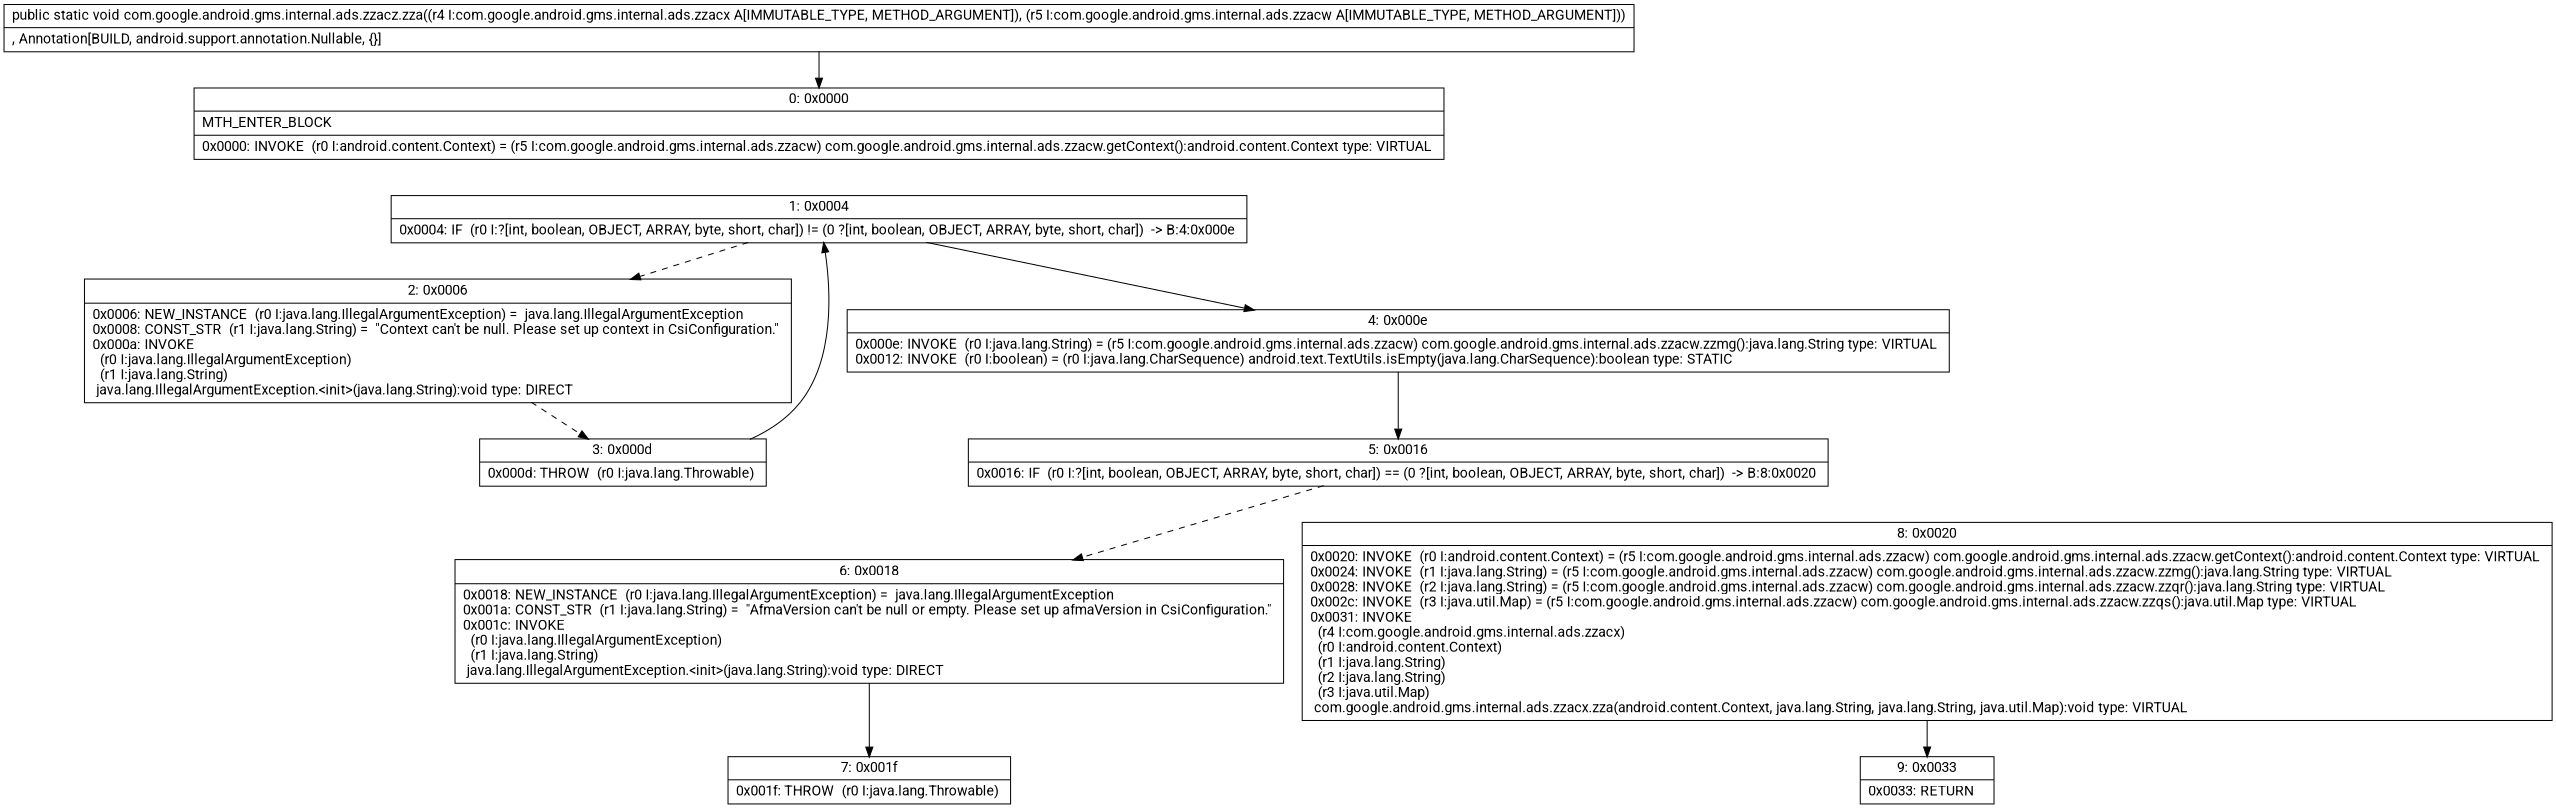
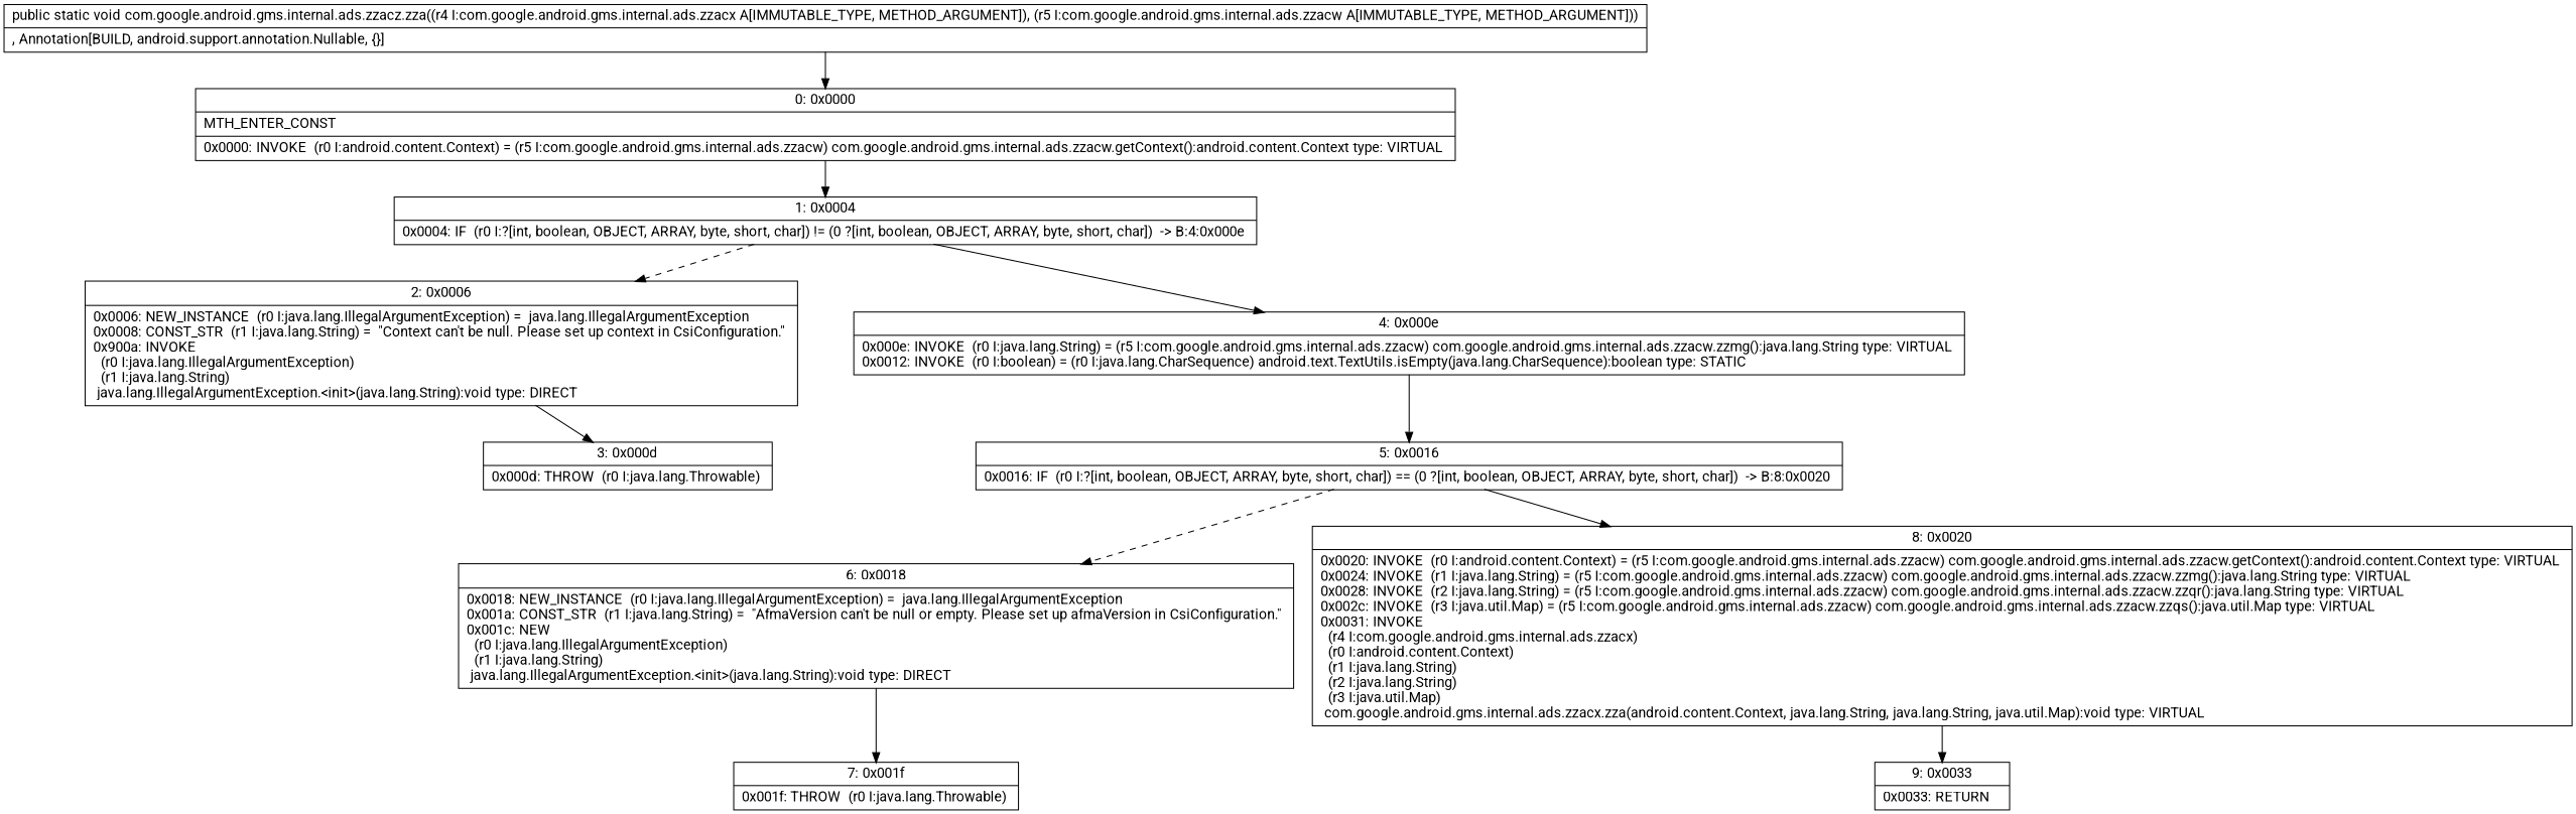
  digraph {
    fontname=Roboto
    node [fontname=Roboto shape=record]
    edge [fontname=Roboto]
-   n1 [label="{0\:\ 0x0000|MTH_ENTER_BLOCK\l|0x0000: INVOKE  (r0 I:android.content.Context) = (r5 I:com.google.android.gms.internal.ads.zzacw) com.google.android.gms.internal.ads.zzacw.getContext():android.content.Context type: VIRTUAL \l}"]
+   n1 [label="{0\:\ 0x0000|MTH_ENTER_CONST\l|0x0000: INVOKE  (r0 I:android.content.Context) = (r5 I:com.google.android.gms.internal.ads.zzacw) com.google.android.gms.internal.ads.zzacw.getContext():android.content.Context type: VIRTUAL \l}"]
    n2 [label="{1\:\ 0x0004|0x0004: IF  (r0 I:?[int, boolean, OBJECT, ARRAY, byte, short, char]) != (0 ?[int, boolean, OBJECT, ARRAY, byte, short, char])  \-\> B:4:0x000e \l}"]
-   n3 [label="{2\:\ 0x0006|0x0006: NEW_INSTANCE  (r0 I:java.lang.IllegalArgumentException) =  java.lang.IllegalArgumentException \l0x0008: CONST_STR  (r1 I:java.lang.String) =  \"Context can't be null. Please set up context in CsiConfiguration.\" \l0x000a: INVOKE  \l  (r0 I:java.lang.IllegalArgumentException)\l  (r1 I:java.lang.String)\l java.lang.IllegalArgumentException.\<init\>(java.lang.String):void type: DIRECT \l}"]
+   n3 [label="{2\:\ 0x0006|0x0006: NEW_INSTANCE  (r0 I:java.lang.IllegalArgumentException) =  java.lang.IllegalArgumentException \l0x0008: CONST_STR  (r1 I:java.lang.String) =  \"Context can't be null. Please set up context in CsiConfiguration.\" \l0x900a: INVOKE  \l  (r0 I:java.lang.IllegalArgumentException)\l  (r1 I:java.lang.String)\l java.lang.IllegalArgumentException.\<init\>(java.lang.String):void type: DIRECT \l}"]
    n4 [label="{4\:\ 0x000e|0x000e: INVOKE  (r0 I:java.lang.String) = (r5 I:com.google.android.gms.internal.ads.zzacw) com.google.android.gms.internal.ads.zzacw.zzmg():java.lang.String type: VIRTUAL \l0x0012: INVOKE  (r0 I:boolean) = (r0 I:java.lang.CharSequence) android.text.TextUtils.isEmpty(java.lang.CharSequence):boolean type: STATIC \l}"]
    n5 [label="{3\:\ 0x000d|0x000d: THROW  (r0 I:java.lang.Throwable) \l}"]
    n6 [label="{5\:\ 0x0016|0x0016: IF  (r0 I:?[int, boolean, OBJECT, ARRAY, byte, short, char]) == (0 ?[int, boolean, OBJECT, ARRAY, byte, short, char])  \-\> B:8:0x0020 \l}"]
-   n7 [label="{6\:\ 0x0018|0x0018: NEW_INSTANCE  (r0 I:java.lang.IllegalArgumentException) =  java.lang.IllegalArgumentException \l0x001a: CONST_STR  (r1 I:java.lang.String) =  \"AfmaVersion can't be null or empty. Please set up afmaVersion in CsiConfiguration.\" \l0x001c: INVOKE  \l  (r0 I:java.lang.IllegalArgumentException)\l  (r1 I:java.lang.String)\l java.lang.IllegalArgumentException.\<init\>(java.lang.String):void type: DIRECT \l}"]
+   n7 [label="{6\:\ 0x0018|0x0018: NEW_INSTANCE  (r0 I:java.lang.IllegalArgumentException) =  java.lang.IllegalArgumentException \l0x001a: CONST_STR  (r1 I:java.lang.String) =  \"AfmaVersion can't be null or empty. Please set up afmaVersion in CsiConfiguration.\" \l0x001c: NEW  \l  (r0 I:java.lang.IllegalArgumentException)\l  (r1 I:java.lang.String)\l java.lang.IllegalArgumentException.\<init\>(java.lang.String):void type: DIRECT \l}"]
    n8 [label="{8\:\ 0x0020|0x0020: INVOKE  (r0 I:android.content.Context) = (r5 I:com.google.android.gms.internal.ads.zzacw) com.google.android.gms.internal.ads.zzacw.getContext():android.content.Context type: VIRTUAL \l0x0024: INVOKE  (r1 I:java.lang.String) = (r5 I:com.google.android.gms.internal.ads.zzacw) com.google.android.gms.internal.ads.zzacw.zzmg():java.lang.String type: VIRTUAL \l0x0028: INVOKE  (r2 I:java.lang.String) = (r5 I:com.google.android.gms.internal.ads.zzacw) com.google.android.gms.internal.ads.zzacw.zzqr():java.lang.String type: VIRTUAL \l0x002c: INVOKE  (r3 I:java.util.Map) = (r5 I:com.google.android.gms.internal.ads.zzacw) com.google.android.gms.internal.ads.zzacw.zzqs():java.util.Map type: VIRTUAL \l0x0031: INVOKE  \l  (r4 I:com.google.android.gms.internal.ads.zzacx)\l  (r0 I:android.content.Context)\l  (r1 I:java.lang.String)\l  (r2 I:java.lang.String)\l  (r3 I:java.util.Map)\l com.google.android.gms.internal.ads.zzacx.zza(android.content.Context, java.lang.String, java.lang.String, java.util.Map):void type: VIRTUAL \l}"]
    n9 [label="{7\:\ 0x001f|0x001f: THROW  (r0 I:java.lang.Throwable) \l}"]
    n10 [label="{9\:\ 0x0033|0x0033: RETURN   \l}"]
    n11 [label="{public static void com.google.android.gms.internal.ads.zzacz.zza((r4 I:com.google.android.gms.internal.ads.zzacx A[IMMUTABLE_TYPE, METHOD_ARGUMENT]), (r5 I:com.google.android.gms.internal.ads.zzacw A[IMMUTABLE_TYPE, METHOD_ARGUMENT]))  | , Annotation[BUILD, android.support.annotation.Nullable, \{\}]\l}"]
-   n5 -> n2
+   n1 -> n2
    n2 -> n3 [style=dashed]
    n2 -> n4
-   n3 -> n5 [style=dashed]
+   n3 -> n5
    n4 -> n6
    n6 -> n7 [style=dashed]
+   n6 -> n8
    n7 -> n9
    n8 -> n10
    n11 -> n1
  }
